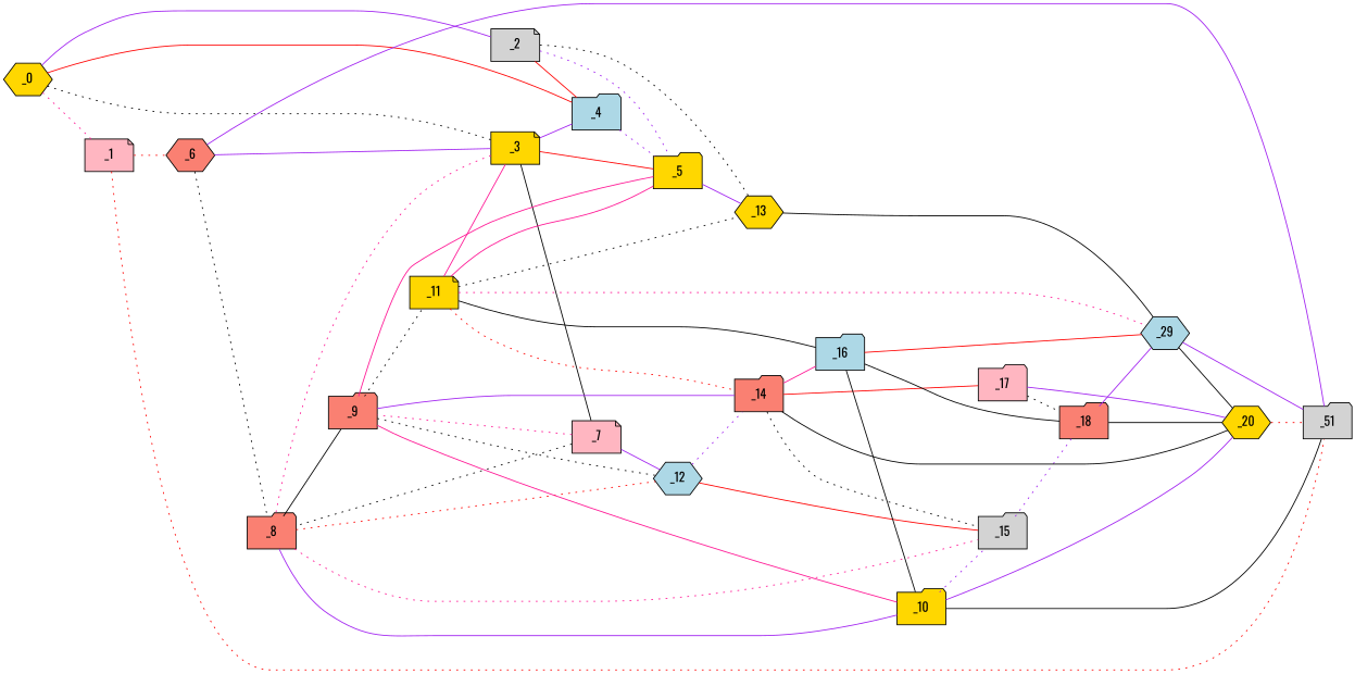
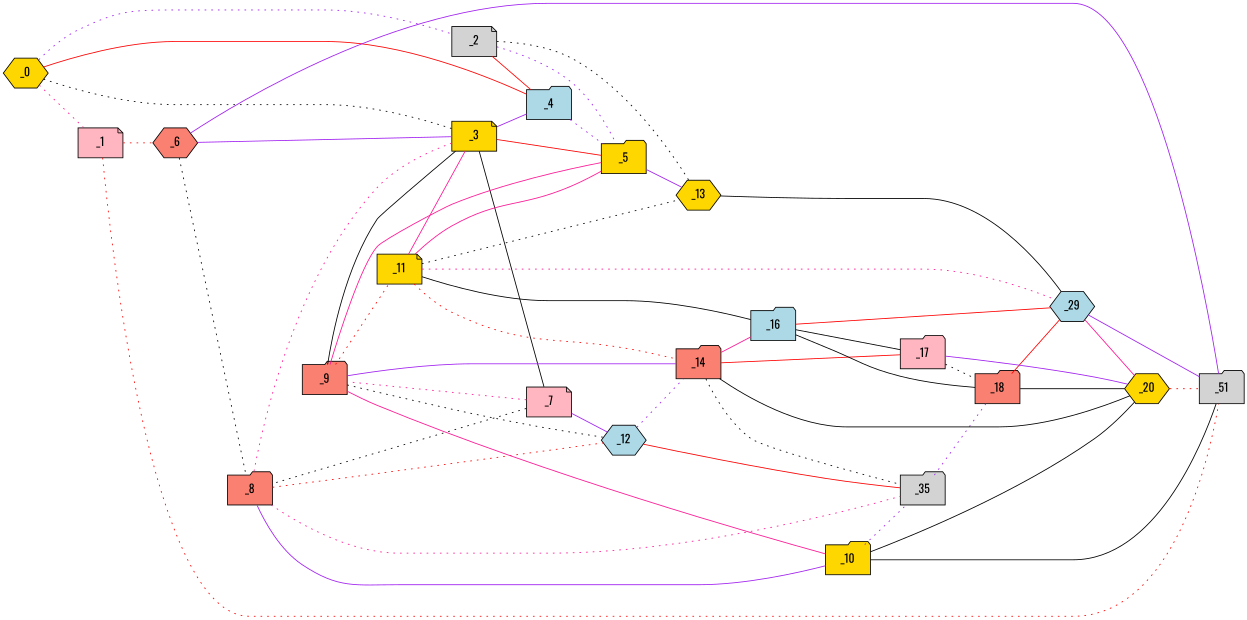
  graph {
    fontname=Oswald
    rankdir=LR
    node [fillcolor=gold fontname=Oswald shape=folder style=filled x=97 y=99]
    edge [color=purple fontname=Oswald style=solid valence=2]
    _0 [shape=hexagon x=30]
    _1 [fillcolor=lightpink shape=note x=32 y=124]
    _2 [fillcolor=lightgrey shape=note x=43 y=8]
    _3 [shape=note x=46 y=94]
    _4 [fillcolor=lightblue x=48 y=47]
    _6 [fillcolor=salmon shape=hexagon x=62 y=116]
    n7 [fillcolor=lightgrey label=_51 x=100 y=122]
    _5 [x=55 y=50]
    _13 [shape=hexagon x=81 y=8]
    _7 [fillcolor=lightpink shape=note x=64 y=90]
    _8 [fillcolor=salmon x=66]
    _9 [fillcolor=salmon x=69 y=81]
    _11 [shape=note x=76 y=50]
    n14 [fillcolor=lightblue label=_29 shape=hexagon y=38]
    _12 [fillcolor=lightblue shape=hexagon x=79 y=90]
    _10 [x=73 y=115]
-   _15 [fillcolor=lightgrey x=82 y=94]
+   _15 [fillcolor=lightgrey x=82 y=94 label=_35]
    _14 [fillcolor=salmon x=82 y=80]
    _20 [shape=hexagon y=96]
    _16 [fillcolor=lightblue x=83 y=51]
    _18 [fillcolor=salmon x=95 y=52]
    _17 [fillcolor=lightpink x=93 y=61]
    _0 -- _1 [color=deeppink style=dotted valence=1]
-   _0 -- _2 [valence=1]
+   _0 -- _2 [style=dotted valence=1]
    _0 -- _3 [color=black style=dotted valence=1]
    _0 -- _4 [color=red]
    _1 -- _6 [color=red style=dotted valence=1]
    _1 -- n7 [color=red style=dotted valence=1]
    _2 -- _4 [color=red]
    _2 -- _5 [style=dotted]
    _2 -- _13 [color=black style=dotted valence=1]
    _3 -- _4
    _3 -- _6
    _3 -- _5 [color=red valence=1]
    _3 -- _7 [color=black]
    _3 -- _8 [color=deeppink style=dotted valence=1]
-   _8 -- _9 [color=black valence=1]
+   _3 -- _9 [color=black valence=1]
    _4 -- _5 [style=dotted]
    _6 -- n7 [valence=1]
    _6 -- _8 [color=black style=dotted valence=1]
    _5 -- _13
    _5 -- _9 [color=deeppink]
    _5 -- _11 [color=deeppink valence=1]
    _13 -- n14 [color=black valence=1]
    _7 -- _8 [color=black style=dotted]
    _7 -- _9 [color=deeppink style=dotted]
    _7 -- _12
    _8 -- _12 [color=red style=dotted]
    _8 -- _10 [valence=1]
    _8 -- _15 [color=deeppink style=dotted valence=1]
-   _9 -- _11 [color=black style=dotted]
+   _9 -- _11 [color=red style=dotted]
    _9 -- _12 [color=black style=dotted]
    _9 -- _10 [color=deeppink]
    _9 -- _14 [valence=1]
    _11 -- _3 [color=deeppink]
    _11 -- _13 [color=black style=dotted]
    _11 -- n14 [color=deeppink style=dotted]
    _11 -- _14 [color=red style=dotted valence=1]
    _11 -- _16 [color=black]
    n14 -- n7 [valence=1]
-   n14 -- _20 [color=black]
+   n14 -- _20 [color=deeppink]
    _12 -- _15 [color=red]
    _12 -- _14 [style=dotted valence=1]
    _10 -- n7 [color=black]
    _10 -- _15 [style=dotted]
-   _10 -- _20
+   _10 -- _20 [color=black]
    _15 -- _18 [style=dotted]
    _14 -- _15 [color=black style=dotted]
    _14 -- _20 [color=black]
    _14 -- _16 [color=deeppink]
    _14 -- _17 [color=red]
    _20 -- n7 [color=red style=dotted]
    _16 -- n14 [color=red]
    _16 -- _18 [color=black]
-   _16 -- _10 [color=black valence=1]
-   _18 -- n14
+   _16 -- _17 [color=black valence=1]
+   _18 -- n14 [color=red]
    _18 -- _20 [color=black]
    _17 -- _20 [valence=1]
    _17 -- _18 [color=black style=dotted]
  }
